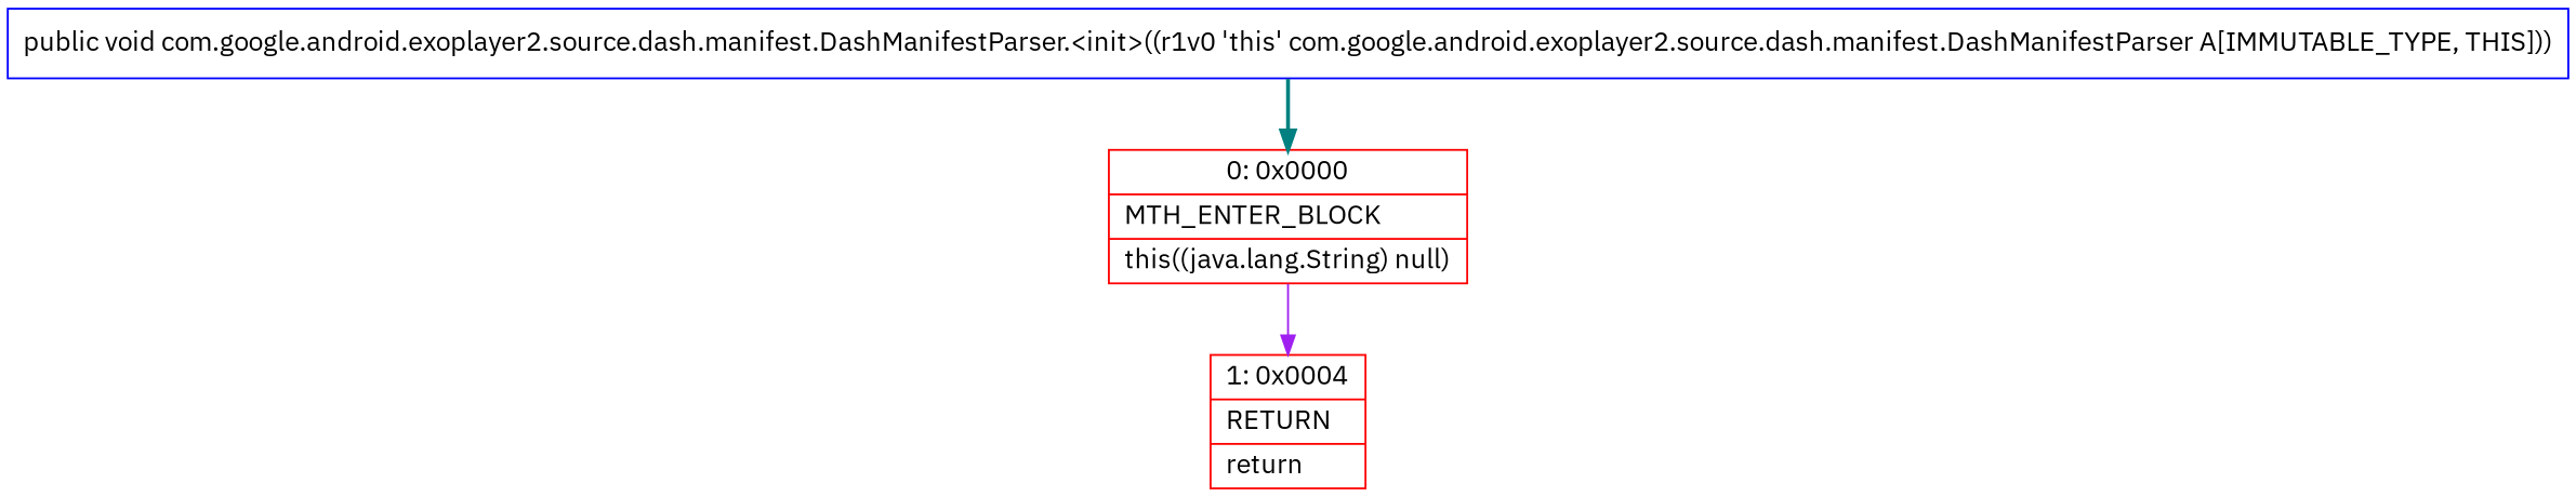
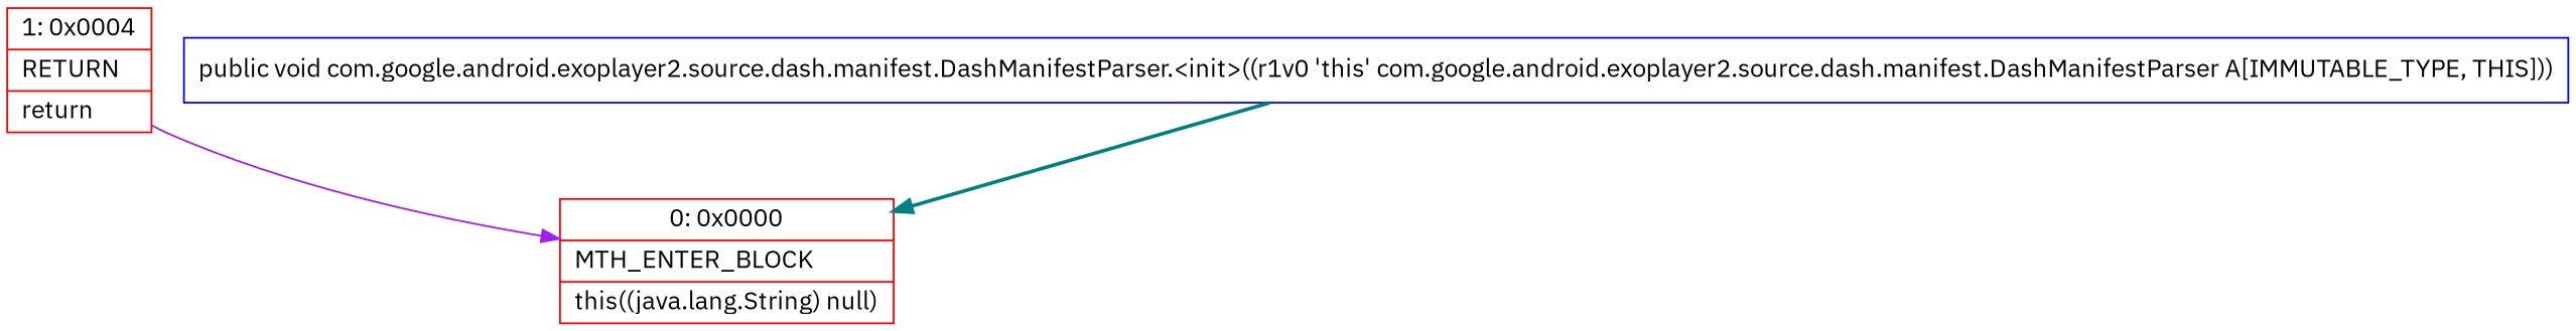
  digraph {
    fontname="IBM Plex Sans"
    node [shape=record color=red fontname="IBM Plex Sans"]
    edge [fontname="IBM Plex Sans"]
    n1 [label="{0\:\ 0x0000|MTH_ENTER_BLOCK\l|this((java.lang.String) null)\l}"]
    n2 [label="{1\:\ 0x0004|RETURN\l|return\l}"]
    n3 [label="{public void com.google.android.exoplayer2.source.dash.manifest.DashManifestParser.\<init\>((r1v0 'this' com.google.android.exoplayer2.source.dash.manifest.DashManifestParser A[IMMUTABLE_TYPE, THIS])) }" color=blue]
-   n1 -> n2 [color=purple style=solid]
+   n2 -> n1 [color=purple style=solid]
    n3 -> n1 [color=teal style=bold]
  }
